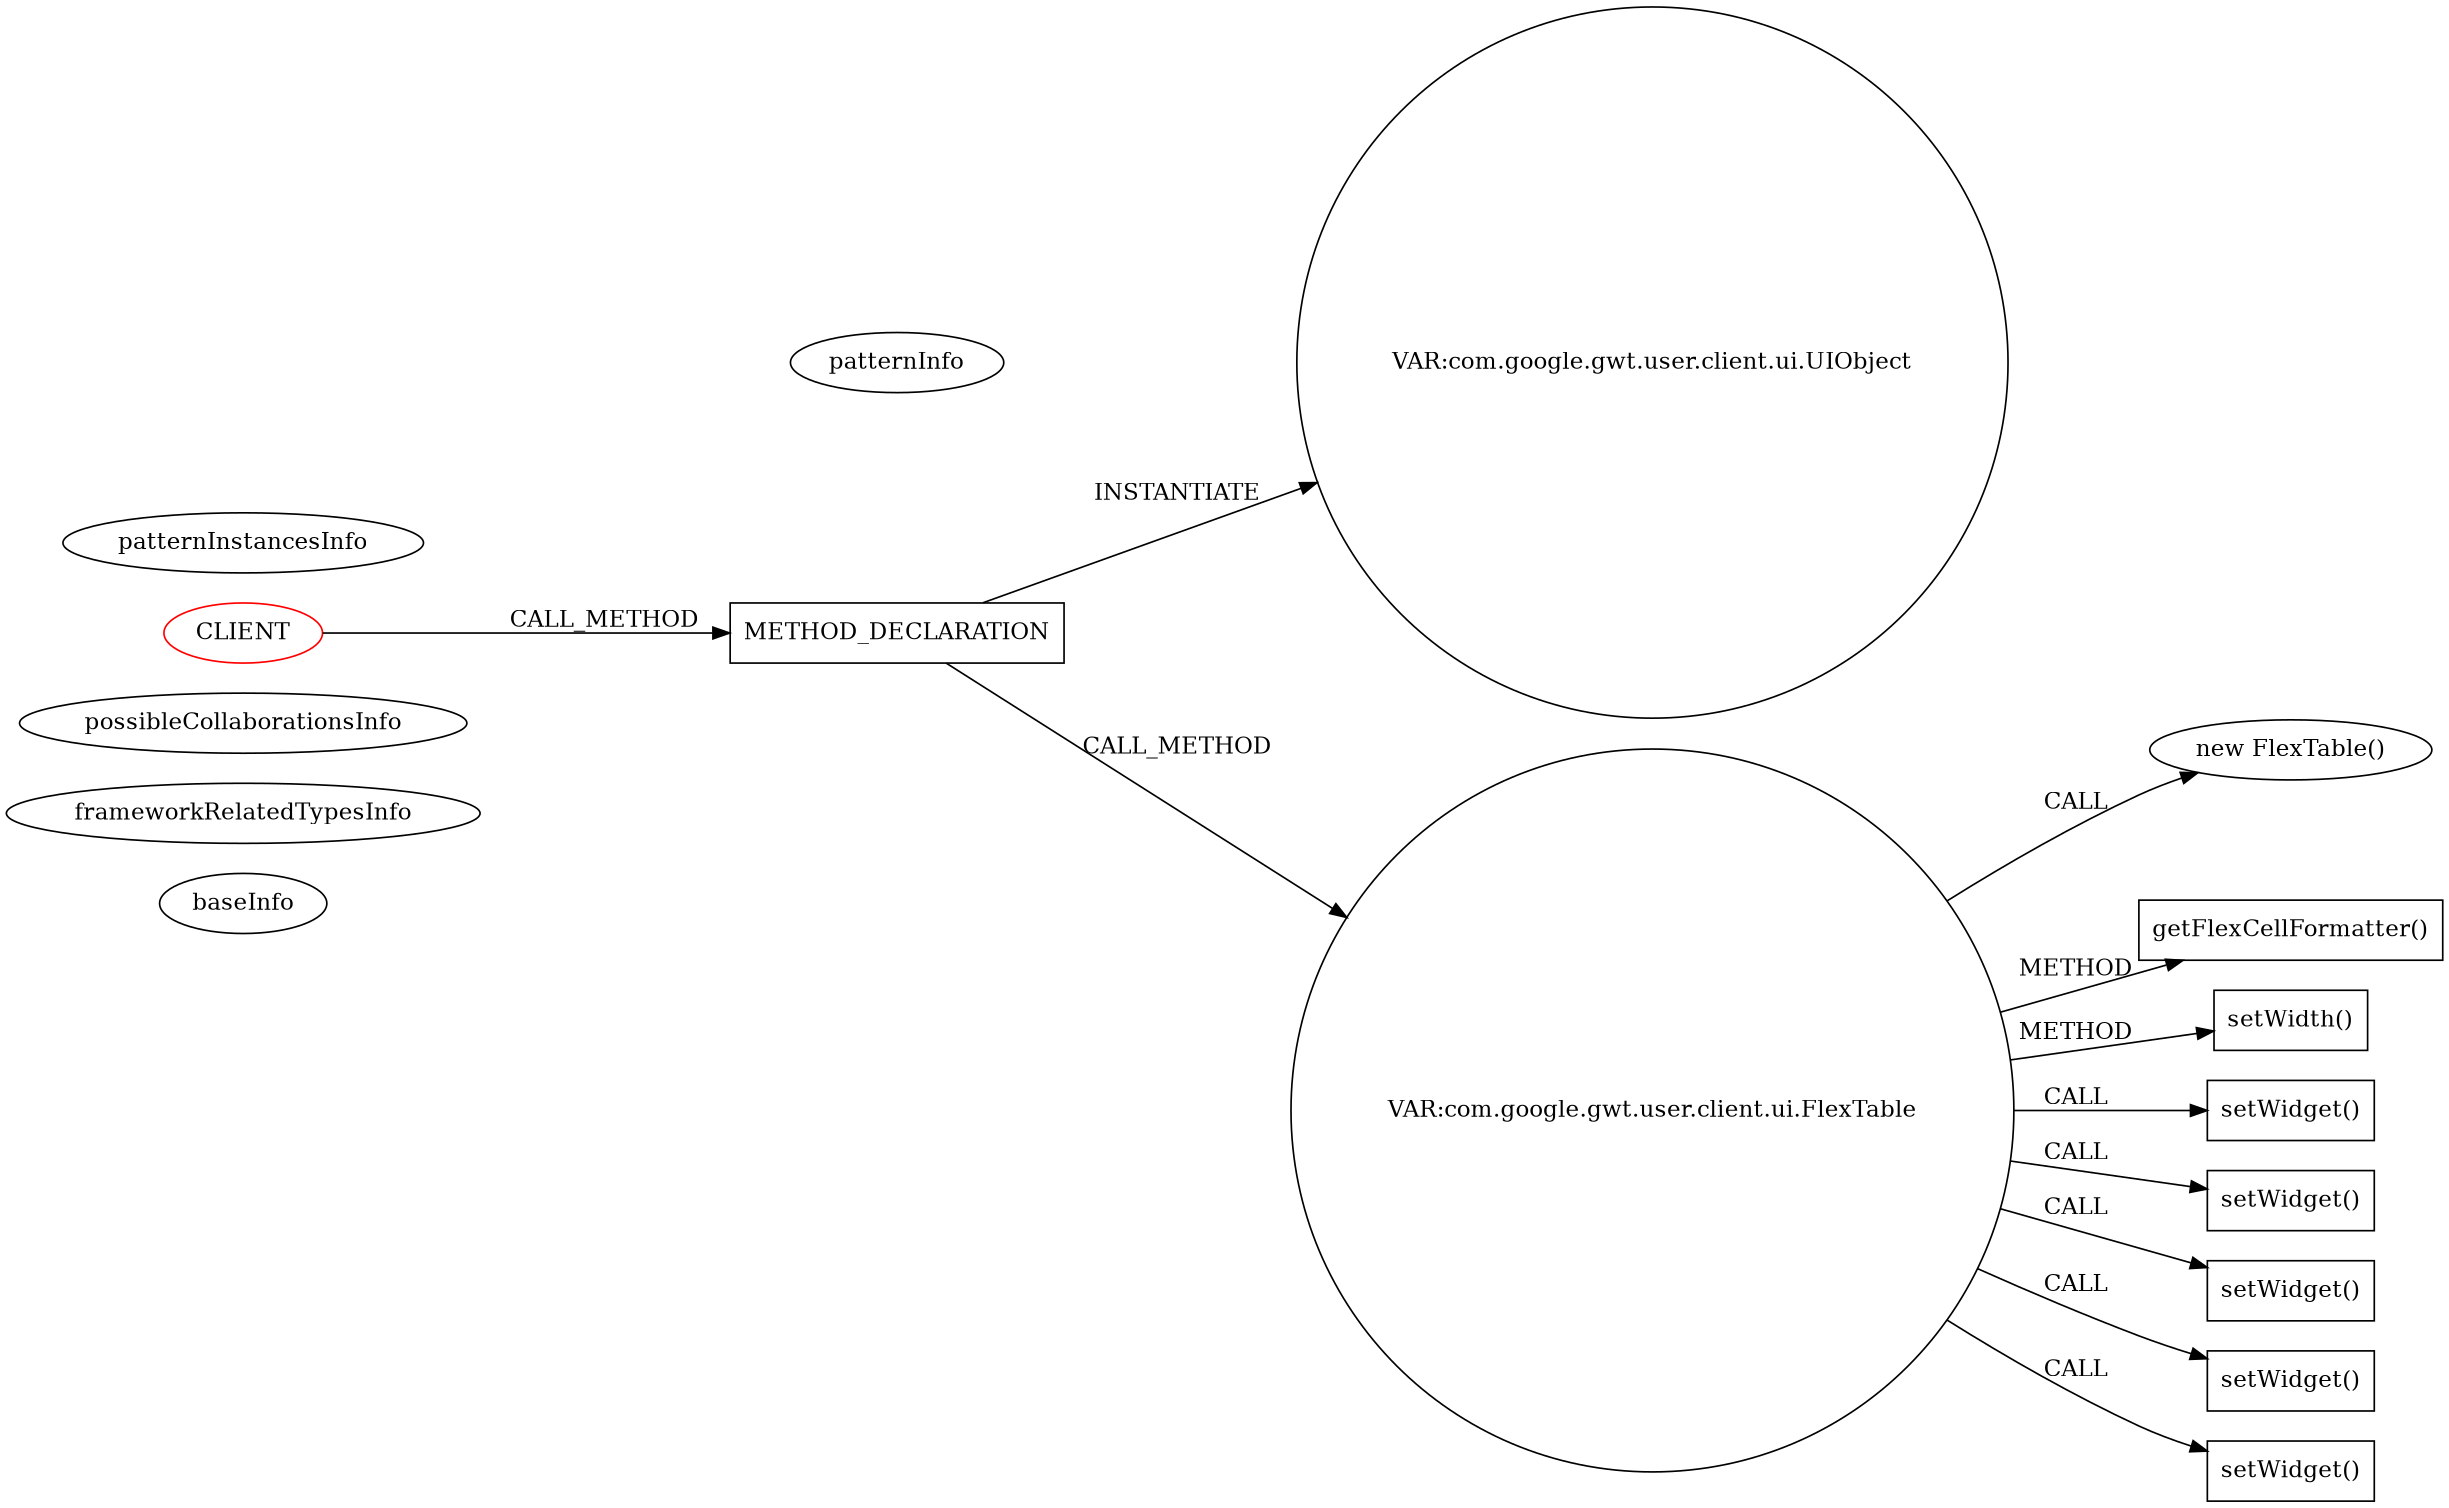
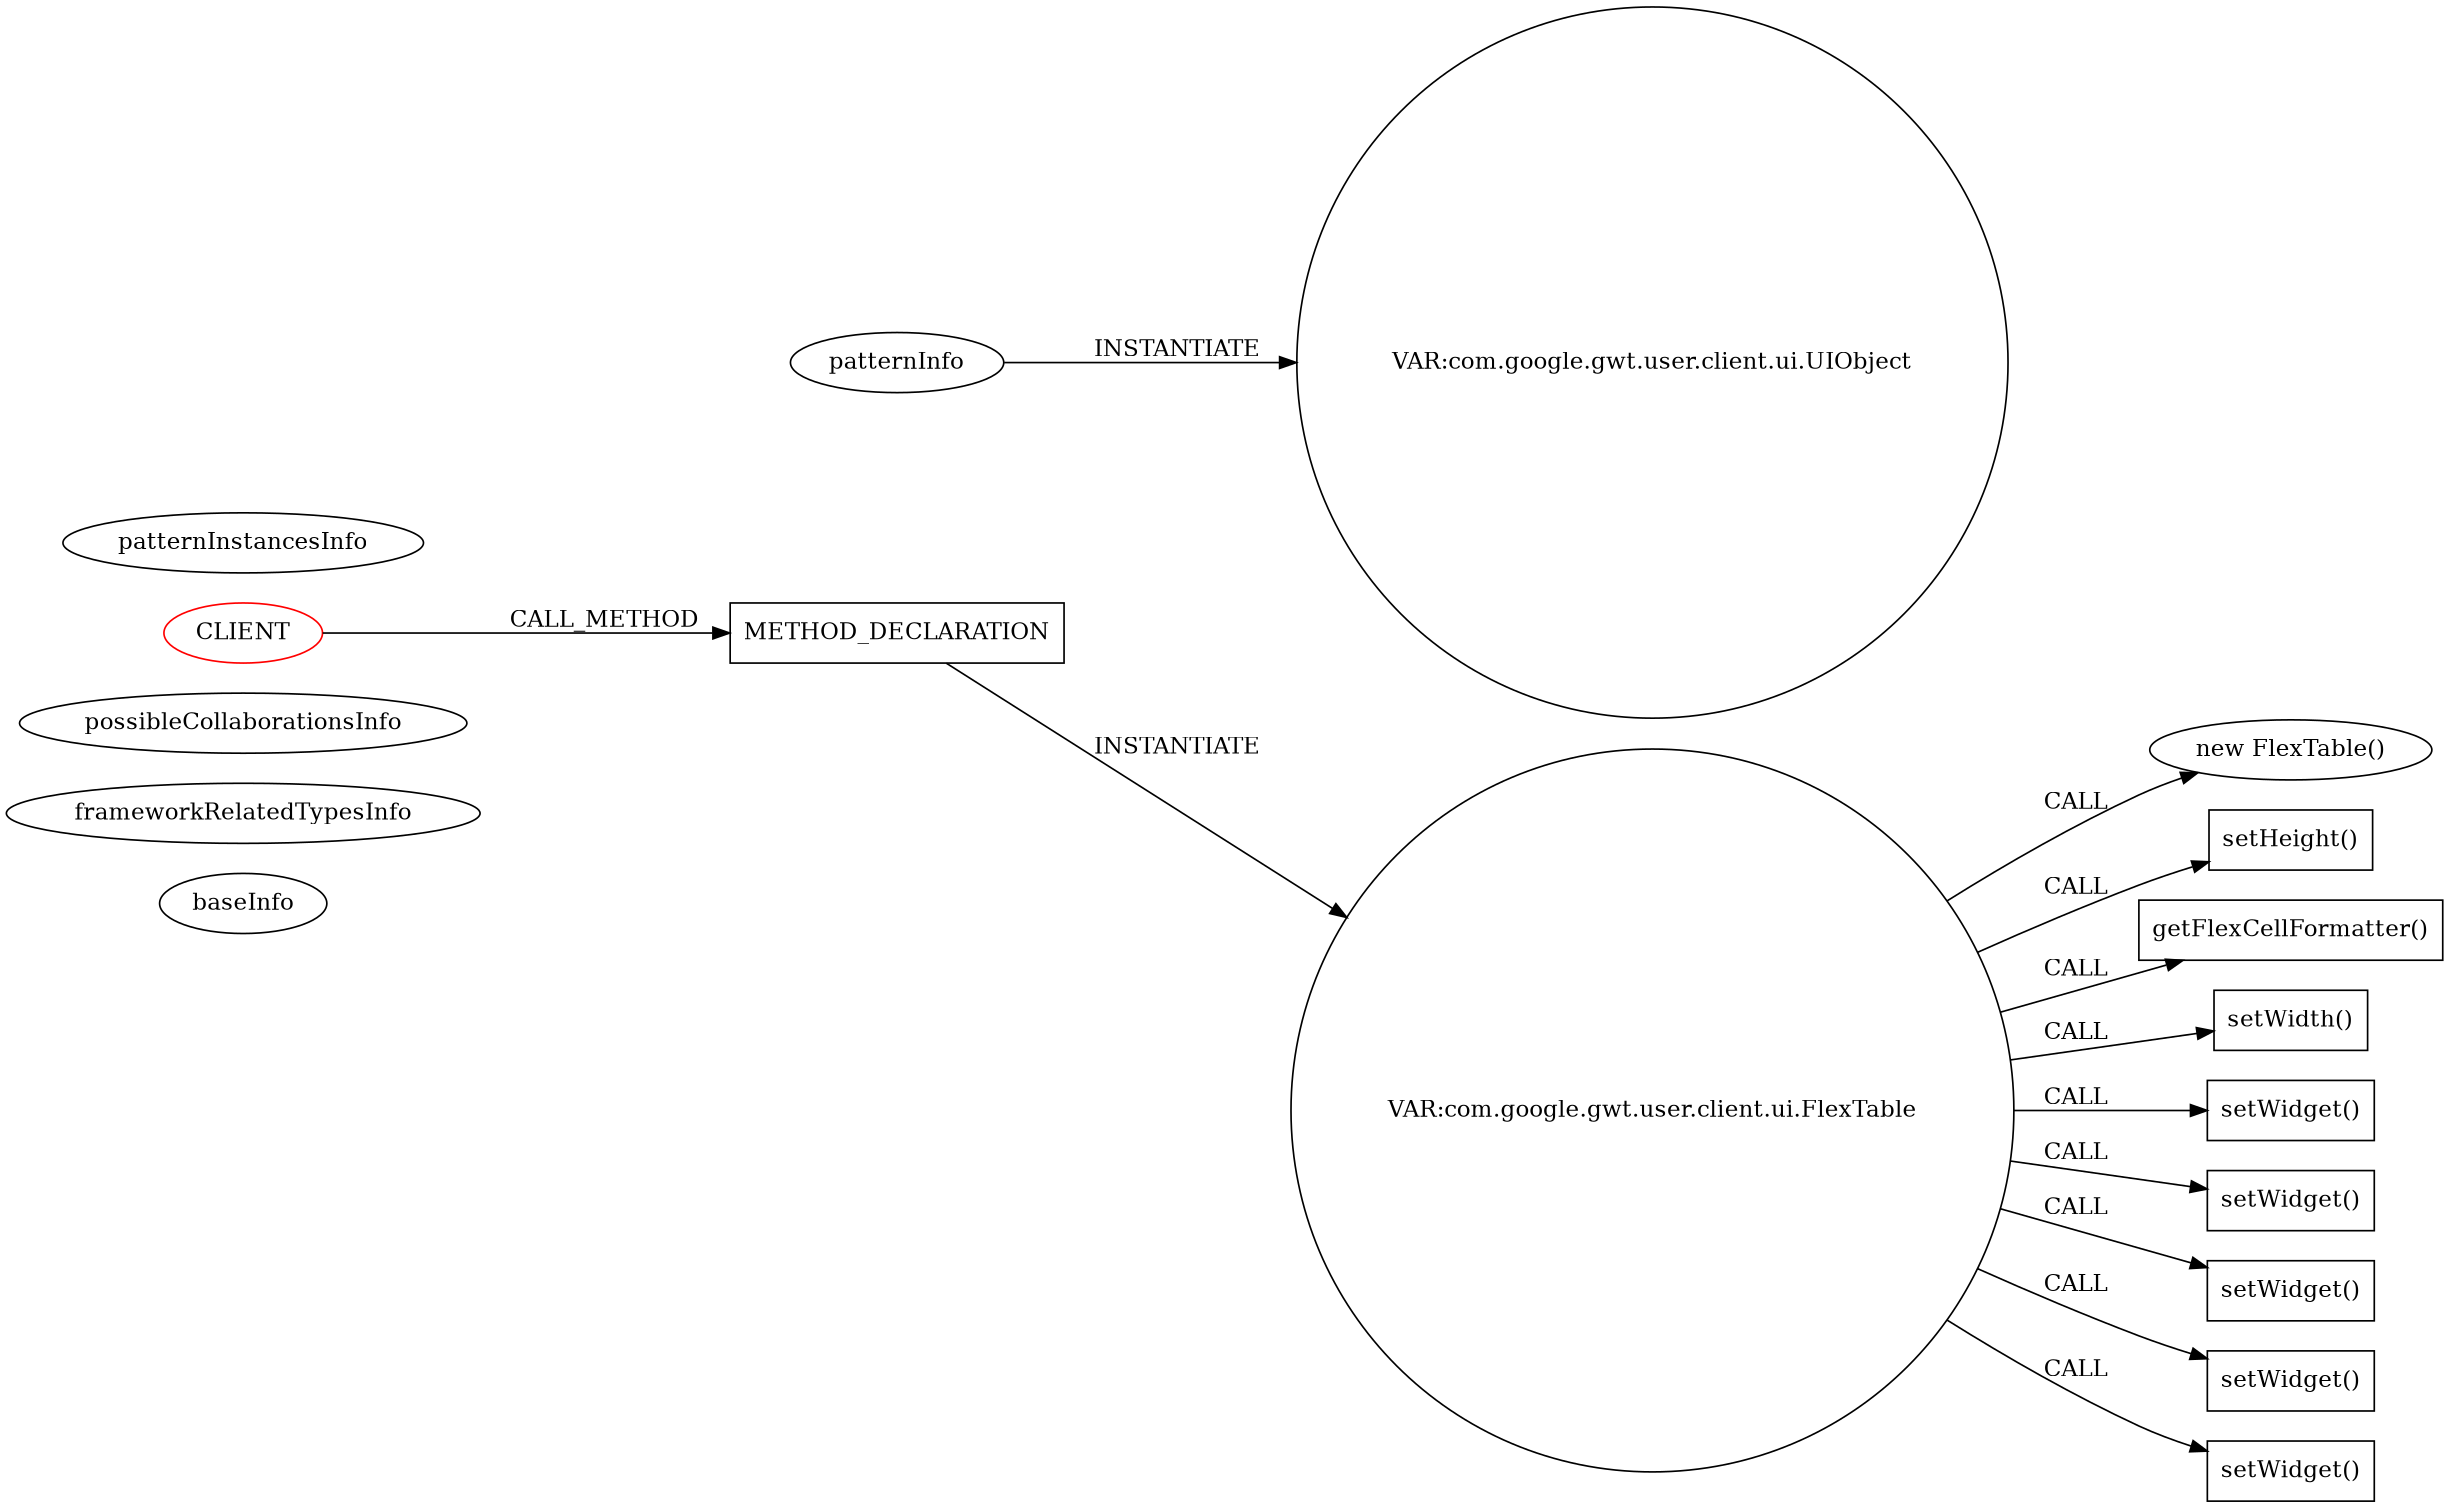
  digraph {
    rankdir=LR
    node [isFrameworkType=false vertexType=INSIDE_CALL shape=box]
    baseInfo [category=pattern graphId=1095 isAnonymous=false possibleRelation=false isFrameworkType="" vertexType="" shape=""]
    frameworkRelatedTypesInfo [isFrameworkType="" vertexType="" shape=""]
    possibleCollaborationsInfo [isFrameworkType="" vertexType="" shape=""]
    patternInfo [frequency=2.0 patternRootClient=0 isFrameworkType="" vertexType="" shape=""]
    patternInstancesInfo [0="MainMain-ChatCafeine~/MainMain-ChatCafeine/ChatCafeine-master/ChatCafeine/src/sources/client/vue/administration/AdminPanel.java~AdminPanel~204" 1="MainMain-ChatCafeine~/MainMain-ChatCafeine/ChatCafeine-master/ChatCafeine/src/sources/client/vue/accueil/AccueilPanel.java~AccueilPanel~198" isFrameworkType="" vertexType="" shape=""]
    n6 [label="new FlexTable()" vertexType=CONSTRUCTOR_CALL shape=""]
    n7 [label="VAR:com.google.gwt.user.client.ui.FlexTable" shape=circle vertexType=VARIABLE_EXPRESION]
+   n8 [label="setHeight()"]
    n9 [label="getFlexCellFormatter()"]
    n10 [label="setWidth()"]
    n11 [label="setWidget()"]
    n12 [label="setWidget()"]
    n13 [label="setWidget()"]
    n14 [label="setWidget()"]
    n15 [label="setWidget()"]
    n16 [label=METHOD_DECLARATION vertexType=CLIENT_METHOD_DECLARATION]
    n17 [label="VAR:com.google.gwt.user.client.ui.UIObject" shape=circle vertexType=VARIABLE_EXPRESION]
    n18 [color=red label=CLIENT vertexType=ROOT_CLIENT_CLASS_DECLARATION shape=""]
    n7 -> n6 [label=CALL]
-   n7 -> n9 [label=METHOD]
-   n7 -> n10 [label=METHOD]
+   n7 -> n8 [label=CALL]
+   n7 -> n9 [label=CALL]
+   n7 -> n10 [label=CALL]
    n7 -> n11 [label=CALL]
    n7 -> n12 [label=CALL]
    n7 -> n13 [label=CALL]
    n7 -> n14 [label=CALL]
    n7 -> n15 [label=CALL]
-   n16 -> n7 [label=CALL_METHOD]
-   n16 -> n17 [label=INSTANTIATE]
+   n16 -> n7 [label=INSTANTIATE]
+   patternInfo -> n17 [label=INSTANTIATE]
    n18 -> n16 [label=CALL_METHOD]
  }
